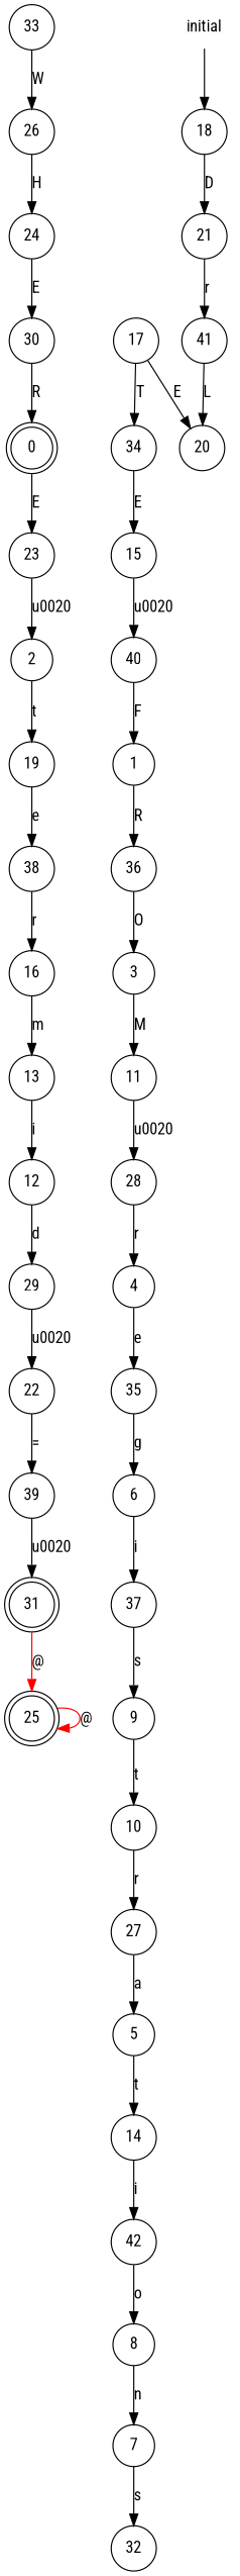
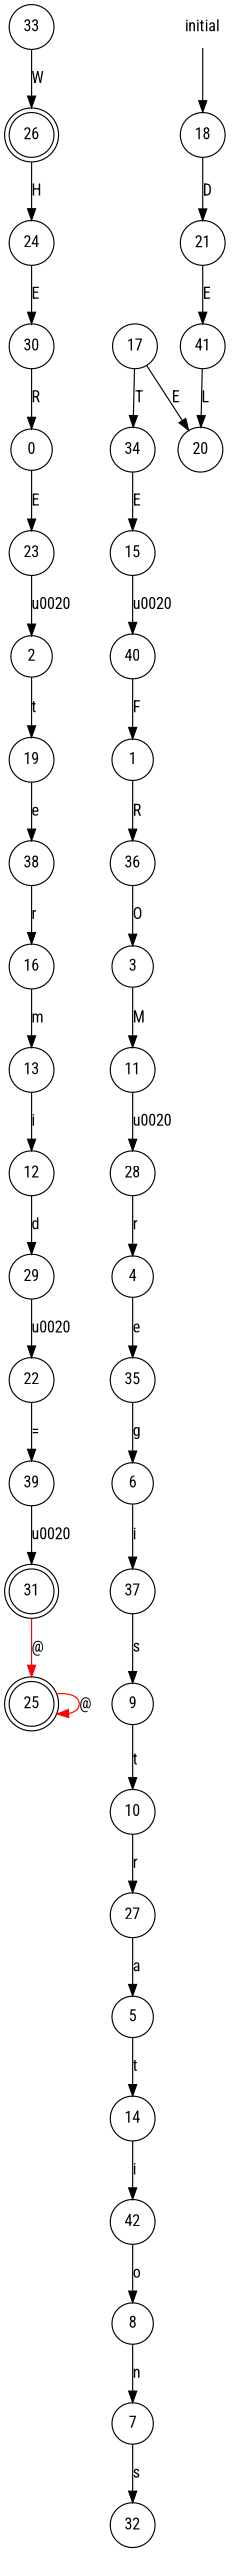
  digraph {
    fontname="Roboto Condensed"
    rankdir=TB
    node [fontname="Roboto Condensed" shape=circle]
    edge [fontname="Roboto Condensed"]
-   0 [shape=doublecircle]
+   0
    23
    2
    19
    1
    36
    3
    11
    38
    16
    28
    4
    35
    6
    37
    5
    14
    42
    8
    9
    10
    7
    32
    33
-   26
+   26 [shape=doublecircle]
    27
    12
    29
    22
    39
    13
    15
    40
    17
    34
    20
    18
    21
    41
    initial [shape=plaintext]
    31 [shape=doublecircle]
    25 [shape=doublecircle]
    24
    30
    0 -> 23 [label=E]
    23 -> 2 [label="\u0020"]
    2 -> 19 [label=t]
    19 -> 38 [label=e]
    1 -> 36 [label=R]
    36 -> 3 [label=O]
    3 -> 11 [label=M]
    11 -> 28 [label="\u0020"]
    38 -> 16 [label=r]
    16 -> 13 [label=m]
    28 -> 4 [label=r]
    4 -> 35 [label=e]
    35 -> 6 [label=g]
    6 -> 37 [label=i]
    37 -> 9 [label=s]
    5 -> 14 [label=t]
    14 -> 42 [label=i]
    42 -> 8 [label=o]
    8 -> 7 [label=n]
    9 -> 10 [label=t]
    10 -> 27 [label=r]
    7 -> 32 [label=s]
    33 -> 26 [label=W]
    26 -> 24 [label=H]
    27 -> 5 [label=a]
    12 -> 29 [label=d]
    29 -> 22 [label="\u0020"]
    22 -> 39 [label="="]
    39 -> 31 [label="\u0020"]
    13 -> 12 [label=i]
    15 -> 40 [label="\u0020"]
    40 -> 1 [label=F]
    17 -> 34 [label=T]
    17 -> 20 [label=E]
    34 -> 15 [label=E]
    18 -> 21 [label=D]
-   21 -> 41 [label=r]
+   21 -> 41 [label=E]
    41 -> 20 [label=L]
    initial -> 18
    31 -> 25 [color=red label="@"]
    25 -> 25 [color=red label="@"]
    24 -> 30 [label=E]
    30 -> 0 [label=R]
  }
